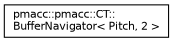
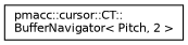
  digraph {
    rankdir=LR
-   n1 [color=black fillcolor=white fontname=Helvetica fontsize=10 height=0.2 label="pmacc::pmacc::CT::\lBufferNavigator\< Pitch, 2 \>" shape=record style=filled width=0.4]
+   n1 [color=black fillcolor=white fontname=Helvetica fontsize=10 height=0.2 label="pmacc::cursor::CT::\lBufferNavigator\< Pitch, 2 \>" shape=record style=filled width=0.4]
  }
